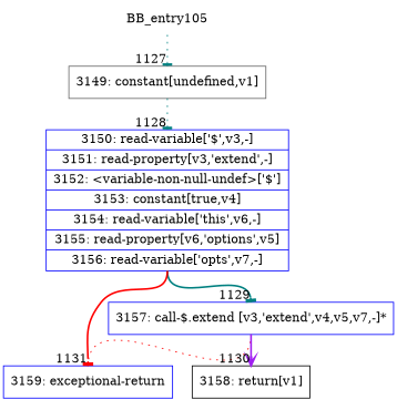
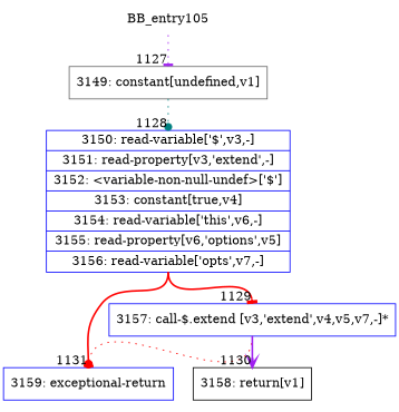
  digraph {
    rankdir=TD
    node [color=blue shape=record]
    edge [arrowhead=tee color=purple headport=n style=dotted tailport=s]
    BB_entry105 [color=deeppink shape=none]
    n2 [color=gray40 label="{3149: constant[undefined,v1]}"]
    n3 [label="{3150: read-variable['$',v3,-]|3151: read-property[v3,'extend',-]|3152: \<variable-non-null-undef\>['$']|3153: constant[true,v4]|3154: read-variable['this',v6,-]|3155: read-property[v6,'options',v5]|3156: read-variable['opts',v7,-]}"]
    n4 [label="{3157: call-$.extend [v3,'extend',v4,v5,v7,-]*}"]
    n5 [label="{3159: exceptional-return}"]
    n6 [color=black label="{3158: return[v1]}"]
-   BB_entry105 -> n2 [color=teal headlabel="    1127"]
-   n2 -> n3 [color=teal headlabel="      1128"]
-   n3 -> n4 [color=teal headlabel="      1129" style=bold]
-   n3 -> n5 [color=red headlabel="      1131" style=bold]
+   BB_entry105 -> n2 [headlabel="    1127"]
+   n2 -> n3 [arrowhead=dot color=teal headlabel="      1128"]
+   n3 -> n4 [color=red headlabel="      1129" style=bold]
+   n3 -> n5 [arrowhead=dot color=red headlabel="      1131" style=bold]
    n4 -> n5 [color=red]
    n4 -> n6 [arrowhead=vee headlabel="      1130" style=bold]
  }
